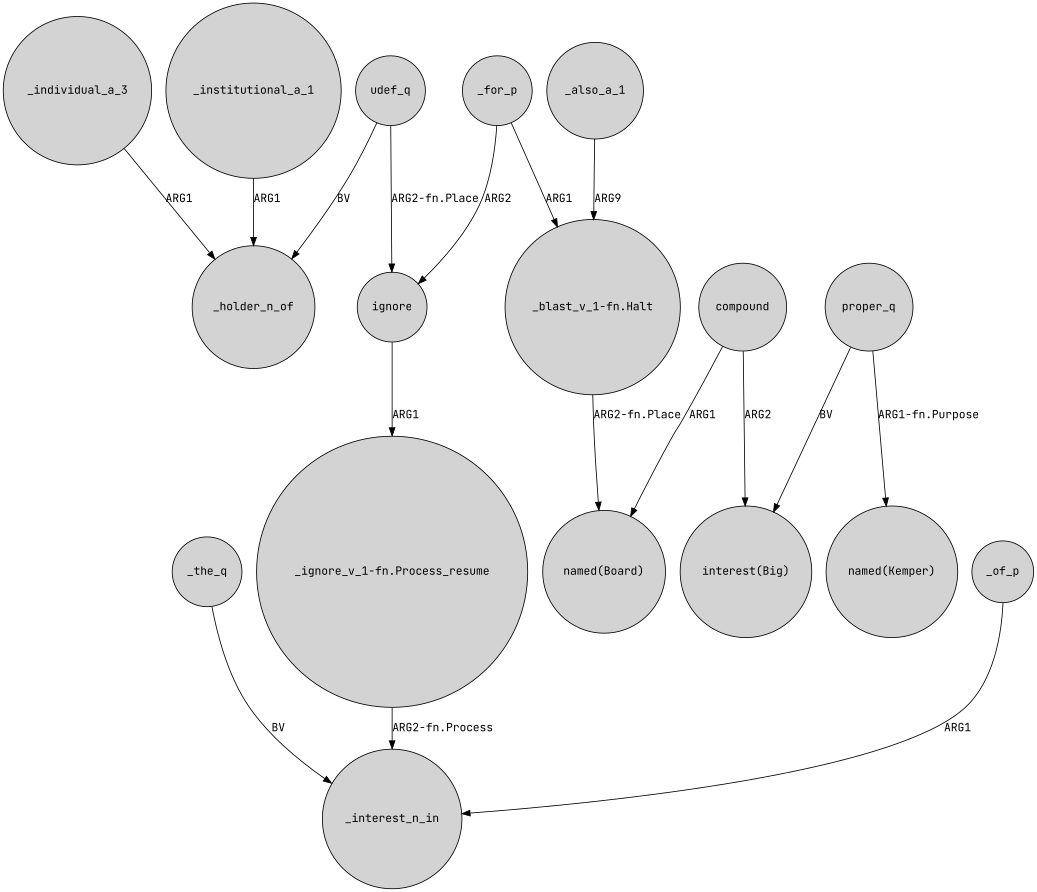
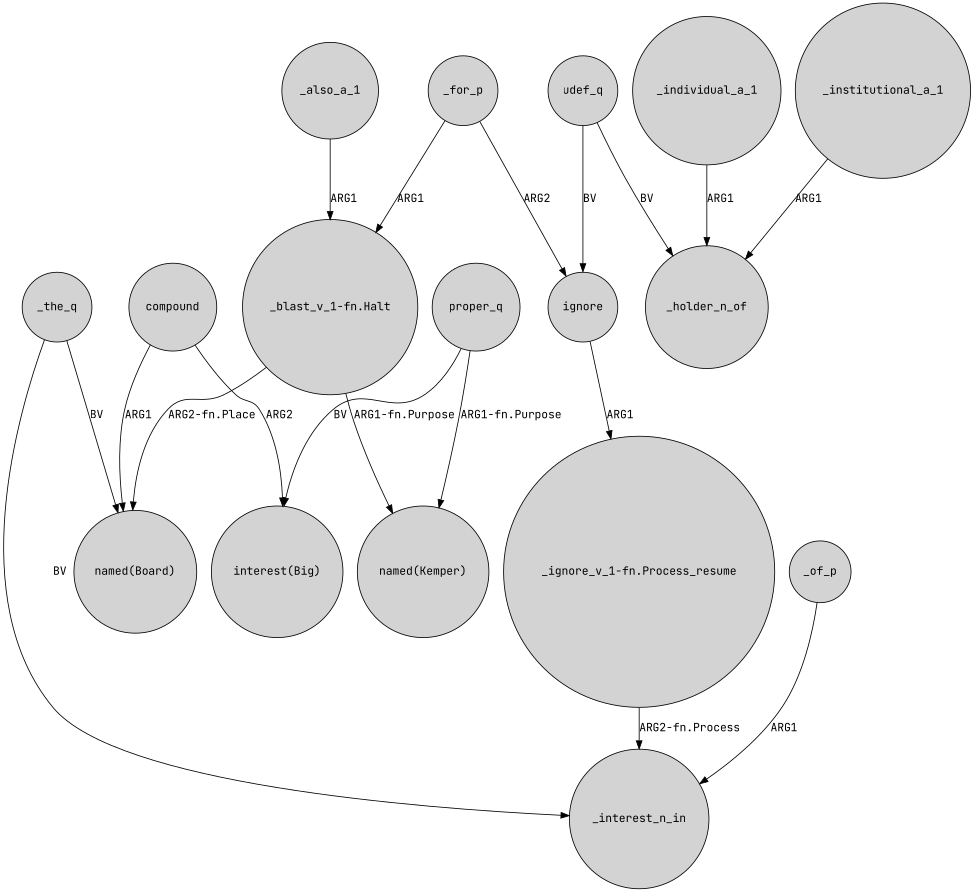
  digraph {
    fontname="JetBrains Mono"
    node [fontname="JetBrains Mono" shape=circle style=filled]
    edge [fontname="JetBrains Mono"]
    _the_q
    "named(Board)"
    _interest_n_in
    compound
    n5 [label="interest(Big)"]
    n6 [label=ignore]
    udef_q
    _holder_n_of
    "_ignore_v_1-fn.Process_resume"
    _also_a_1
    "_blast_v_1-fn.Halt"
    "named(Kemper)"
-   _individual_a_1 [label=_individual_a_3]
+   _individual_a_1
    _for_p
    _of_p
    proper_q
    _institutional_a_1
+   _the_q -> "named(Board)" [label=BV]
    _the_q -> _interest_n_in [label=BV]
    compound -> "named(Board)" [label=ARG1]
    compound -> n5 [label=ARG2]
    n6 -> "_ignore_v_1-fn.Process_resume" [label=ARG1]
-   udef_q -> n6 [label="ARG2-fn.Place"]
+   udef_q -> n6 [label=BV]
    udef_q -> _holder_n_of [label=BV]
    "_ignore_v_1-fn.Process_resume" -> _interest_n_in [label="ARG2-fn.Process"]
-   _also_a_1 -> "_blast_v_1-fn.Halt" [label=ARG9]
+   _also_a_1 -> "_blast_v_1-fn.Halt" [label=ARG1]
    "_blast_v_1-fn.Halt" -> "named(Board)" [label="ARG2-fn.Place"]
+   "_blast_v_1-fn.Halt" -> "named(Kemper)" [label="ARG1-fn.Purpose"]
    _individual_a_1 -> _holder_n_of [label=ARG1]
    _for_p -> n6 [label=ARG2]
    _for_p -> "_blast_v_1-fn.Halt" [label=ARG1]
    _of_p -> _interest_n_in [label=ARG1]
    proper_q -> n5 [label=BV]
    proper_q -> "named(Kemper)" [label="ARG1-fn.Purpose"]
    _institutional_a_1 -> _holder_n_of [label=ARG1]
  }
